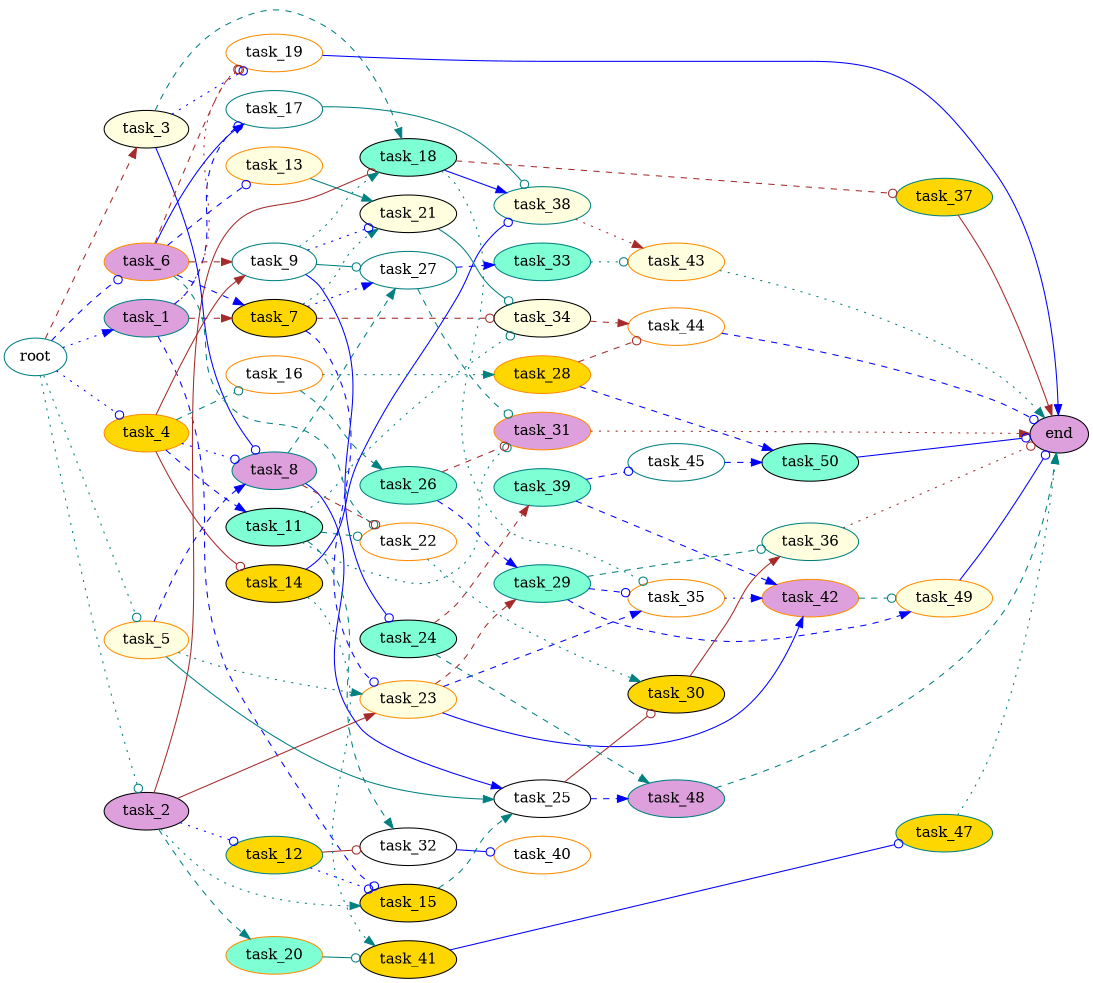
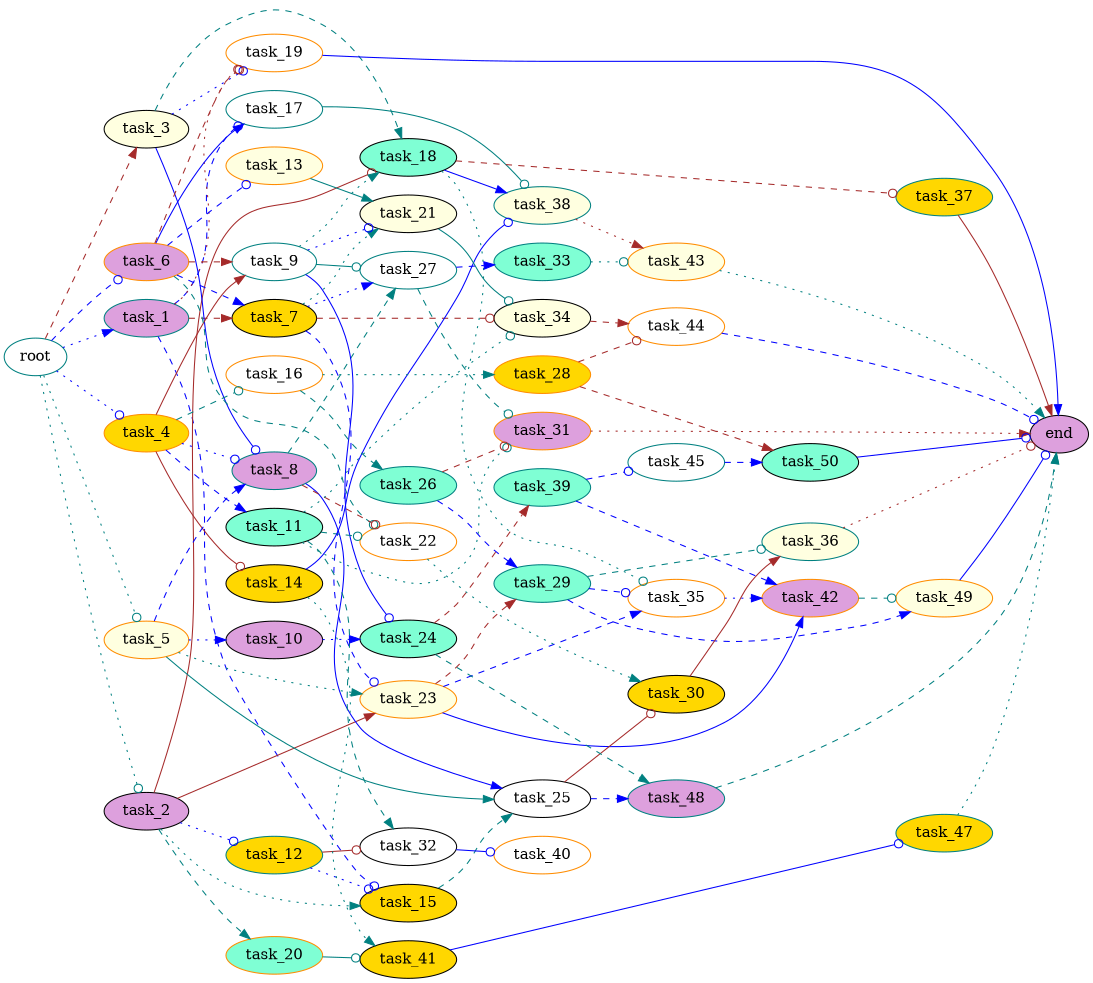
  digraph {
    rankdir=LR
    node [color=teal fillcolor=white style=filled]
    edge [arrowhead=normal color=blue style=dashed]
    root
    task_1 [fillcolor=plum]
    task_2 [color=black fillcolor=plum]
    task_3 [color=black fillcolor=lightyellow]
    task_4 [color=darkorange fillcolor=gold]
    task_5 [color=darkorange fillcolor=lightyellow]
    task_6 [color=darkorange fillcolor=plum]
    task_7 [color=black fillcolor=gold]
    task_15 [color=black fillcolor=gold]
    task_17
    task_19 [color=darkorange]
    task_12 [fillcolor=gold]
    task_18 [color=black fillcolor=aquamarine]
    task_20 [color=darkorange fillcolor=aquamarine]
    task_23 [color=darkorange fillcolor=lightyellow]
    task_8 [fillcolor=plum]
    task_9
    task_11 [color=black fillcolor=aquamarine]
    task_14 [color=black fillcolor=gold]
    task_16 [color=darkorange]
+   task_10 [color=black fillcolor=plum]
    task_25 [color=black]
    task_13 [color=darkorange fillcolor=lightyellow]
    task_22 [color=darkorange]
    task_21 [color=black fillcolor=lightyellow]
    task_27
    task_34 [color=black fillcolor=lightyellow]
    task_38 [fillcolor=lightyellow]
    end [color=black fillcolor=plum]
    task_32 [color=black]
    task_35 [color=darkorange]
    task_37 [fillcolor=gold]
    task_41 [color=black fillcolor=gold]
    task_29 [fillcolor=aquamarine]
    task_42 [color=darkorange fillcolor=plum]
    task_24 [color=black fillcolor=aquamarine]
    task_31 [color=darkorange fillcolor=plum]
    task_26 [fillcolor=aquamarine]
    task_28 [color=darkorange fillcolor=gold]
    task_30 [color=black fillcolor=gold]
    task_48 [fillcolor=plum]
    task_33 [fillcolor=aquamarine]
    task_44 [color=darkorange]
    task_39 [fillcolor=aquamarine]
    task_40 [color=darkorange]
    task_36 [fillcolor=lightyellow]
    task_49 [color=darkorange fillcolor=lightyellow]
    task_47 [fillcolor=gold]
    task_50 [color=black fillcolor=aquamarine]
    task_43 [color=darkorange fillcolor=lightyellow]
    task_45
    root -> task_1 [style=dotted]
    root -> task_2 [arrowhead=odot color=teal style=dotted]
    root -> task_3 [color=brown]
    root -> task_4 [arrowhead=odot style=dotted]
    root -> task_5 [arrowhead=odot color=teal style=dotted]
    root -> task_6 [arrowhead=odot]
    task_1 -> task_7 [color=brown]
    task_1 -> task_15 [arrowhead=odot]
    task_1 -> task_17 [arrowhead=odot]
    task_1 -> task_19 [arrowhead=odot color=brown style=dotted]
    task_2 -> task_15 [color=teal style=dotted]
    task_2 -> task_12 [arrowhead=odot style=dotted]
    task_2 -> task_18 [arrowhead=odot color=brown style=solid]
    task_2 -> task_20 [color=teal]
    task_2 -> task_23 [color=brown style=solid]
    task_3 -> task_19 [arrowhead=odot style=dotted]
    task_3 -> task_18 [color=teal]
    task_3 -> task_8 [arrowhead=odot style=solid]
    task_4 -> task_8 [arrowhead=odot style=dotted]
    task_4 -> task_9 [color=brown style=solid]
    task_4 -> task_11
    task_4 -> task_14 [arrowhead=odot color=brown style=solid]
    task_4 -> task_16 [arrowhead=odot color=teal]
    task_5 -> task_23 [color=teal style=dotted]
    task_5 -> task_8
+   task_5 -> task_10 [style=dotted]
    task_5 -> task_25 [color=teal style=solid]
    task_6 -> task_7
    task_6 -> task_17 [style=solid]
    task_6 -> task_19 [arrowhead=odot color=brown]
    task_6 -> task_9 [color=brown]
    task_6 -> task_13 [arrowhead=odot]
    task_6 -> task_22 [arrowhead=odot color=teal]
    task_7 -> task_23 [arrowhead=odot]
    task_7 -> task_21 [color=teal style=dotted]
    task_7 -> task_27 [style=dotted]
    task_7 -> task_34 [arrowhead=odot color=brown]
    task_15 -> task_25 [color=teal]
    task_17 -> task_38 [arrowhead=odot color=teal style=solid]
    task_19 -> end [style=solid]
    task_12 -> task_15 [arrowhead=odot style=dotted]
    task_12 -> task_32 [arrowhead=odot color=brown style=solid]
    task_18 -> task_38 [style=solid]
    task_18 -> task_35 [arrowhead=odot color=teal style=dotted]
    task_18 -> task_37 [arrowhead=odot color=brown]
    task_20 -> task_41 [arrowhead=odot color=teal style=solid]
    task_23 -> task_35
    task_23 -> task_29 [color=brown]
    task_23 -> task_42 [style=solid]
    task_8 -> task_25 [style=solid]
    task_8 -> task_22 [arrowhead=odot color=brown]
    task_8 -> task_27 [color=teal]
    task_9 -> task_18 [color=teal style=dotted]
    task_9 -> task_21 [arrowhead=odot style=dotted]
    task_9 -> task_27 [arrowhead=odot color=teal style=solid]
    task_9 -> task_24 [arrowhead=odot style=solid]
    task_11 -> task_22 [arrowhead=odot color=teal]
    task_11 -> task_34 [arrowhead=odot color=teal style=dotted]
    task_11 -> task_32 [color=teal]
    task_11 -> task_31 [arrowhead=odot color=teal style=dotted]
    task_14 -> task_38 [arrowhead=odot style=solid]
    task_14 -> task_41 [color=teal style=dotted]
    task_16 -> task_26 [color=teal]
    task_16 -> task_28 [color=teal style=dotted]
+   task_10 -> task_24 [style=dotted]
    task_25 -> task_30 [arrowhead=odot color=brown style=solid]
    task_25 -> task_48
    task_13 -> task_21 [color=teal style=solid]
    task_22 -> task_30 [color=teal style=dotted]
    task_21 -> task_34 [arrowhead=odot color=teal style=solid]
    task_27 -> task_31 [arrowhead=odot color=teal]
    task_27 -> task_33
    task_34 -> task_44 [color=brown]
    task_38 -> task_43 [color=brown style=dotted]
    task_32 -> task_40 [arrowhead=odot style=solid]
    task_35 -> task_42 [style=dotted]
    task_37 -> end [color=brown style=solid]
    task_41 -> task_47 [arrowhead=odot style=solid]
    task_29 -> task_35 [arrowhead=odot]
    task_29 -> task_36 [arrowhead=odot color=teal]
    task_29 -> task_49
    task_42 -> task_49 [arrowhead=odot color=teal]
    task_24 -> task_48 [color=teal]
    task_24 -> task_39 [color=brown]
    task_31 -> end [color=brown style=dotted]
    task_26 -> task_29
    task_26 -> task_31 [arrowhead=odot color=brown]
    task_28 -> task_44 [arrowhead=odot color=brown]
-   task_28 -> task_50
+   task_28 -> task_50 [color=brown]
    task_30 -> task_36 [color=brown style=solid]
    task_48 -> end [color=teal]
    task_33 -> task_43 [arrowhead=odot color=teal style=dotted]
    task_44 -> end [arrowhead=odot]
    task_39 -> task_42
    task_39 -> task_45 [arrowhead=odot]
    task_36 -> end [arrowhead=odot color=brown style=dotted]
    task_49 -> end [arrowhead=odot style=solid]
    task_47 -> end [color=teal style=dotted]
    task_50 -> end [arrowhead=odot style=solid]
    task_43 -> end [color=teal style=dotted]
    task_45 -> task_50
  }
